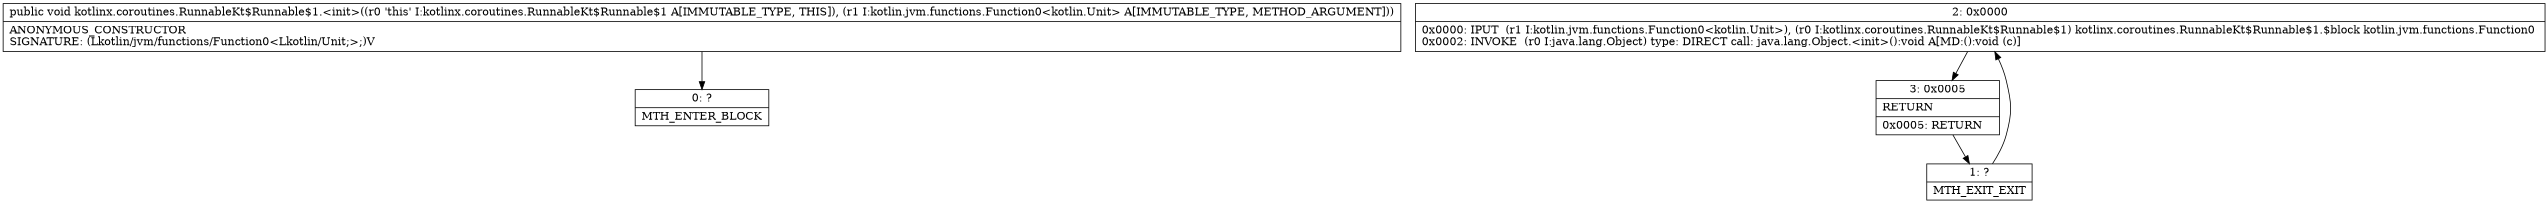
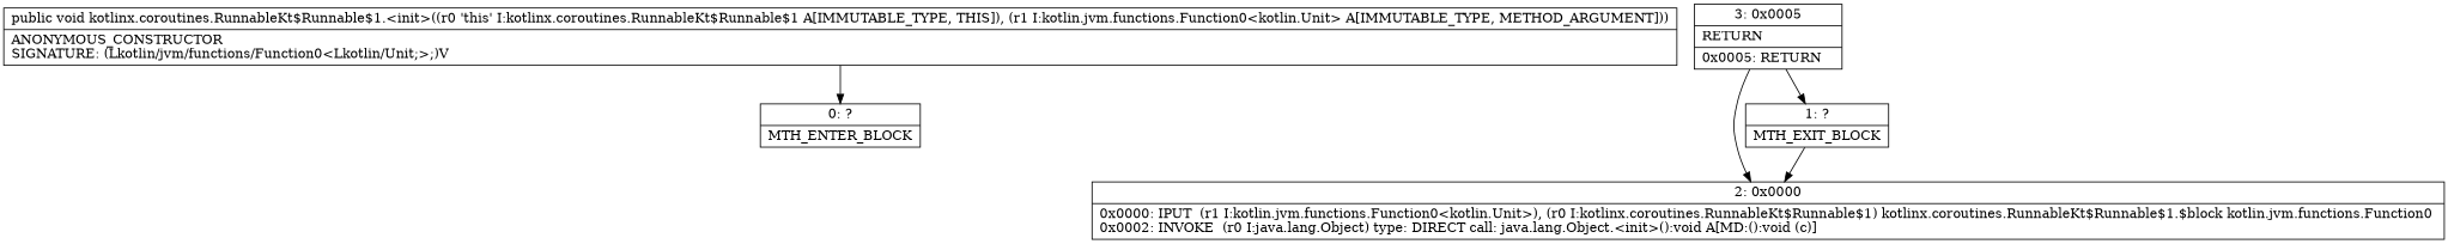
  digraph {
    node [shape=record]
    n1 [label="{0\:\ ?|MTH_ENTER_BLOCK\l}"]
    n2 [label="{2\:\ 0x0000|0x0000: IPUT  (r1 I:kotlin.jvm.functions.Function0\<kotlin.Unit\>), (r0 I:kotlinx.coroutines.RunnableKt$Runnable$1) kotlinx.coroutines.RunnableKt$Runnable$1.$block kotlin.jvm.functions.Function0 \l0x0002: INVOKE  (r0 I:java.lang.Object) type: DIRECT call: java.lang.Object.\<init\>():void A[MD:():void (c)]\l}"]
    n3 [label="{3\:\ 0x0005|RETURN\l|0x0005: RETURN   \l}"]
-   n4 [label="{1\:\ ?|MTH_EXIT_EXIT\l}"]
+   n4 [label="{1\:\ ?|MTH_EXIT_BLOCK\l}"]
    n5 [label="{public void kotlinx.coroutines.RunnableKt$Runnable$1.\<init\>((r0 'this' I:kotlinx.coroutines.RunnableKt$Runnable$1 A[IMMUTABLE_TYPE, THIS]), (r1 I:kotlin.jvm.functions.Function0\<kotlin.Unit\> A[IMMUTABLE_TYPE, METHOD_ARGUMENT]))  | ANONYMOUS_CONSTRUCTOR\lSIGNATURE: (Lkotlin\/jvm\/functions\/Function0\<Lkotlin\/Unit;\>;)V\l}"]
-   n2 -> n3
+   n3 -> n2
    n3 -> n4
    n4 -> n2
    n5 -> n1
  }
